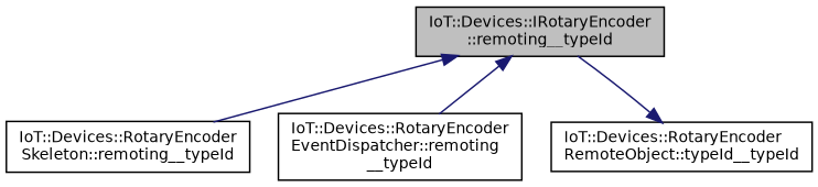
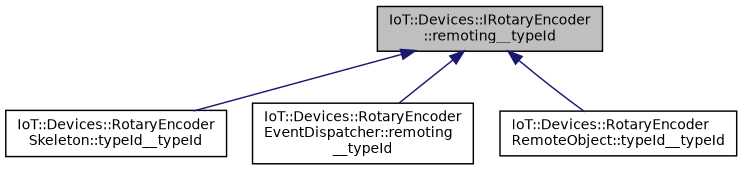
  digraph {
    rankdir=TB
    node [color=black fillcolor=white fontname=Helvetica fontsize=10 shape=record style=filled]
    edge [color=midnightblue dir=back fontname=Helvetica fontsize=10 labelfontname=Helvetica labelfontsize=10 style=solid]
    n1 [fillcolor=grey75 fontcolor=black height=0.2 label="IoT::Devices::IRotaryEncoder\l::remoting__typeId" width=0.4]
-   n2 [height=0.2 label="IoT::Devices::RotaryEncoder\lSkeleton::remoting__typeId" width=0.4]
+   n2 [height=0.2 label="IoT::Devices::RotaryEncoder\lSkeleton::typeId__typeId" width=0.4]
    n3 [height=0.2 label="IoT::Devices::RotaryEncoder\lEventDispatcher::remoting\l__typeId" width=0.4]
    n4 [height=0.2 label="IoT::Devices::RotaryEncoder\lRemoteObject::typeId__typeId" width=0.4]
    n1 -> n2
    n1 -> n3
-   n4 -> n1
+   n1 -> n4
  }
